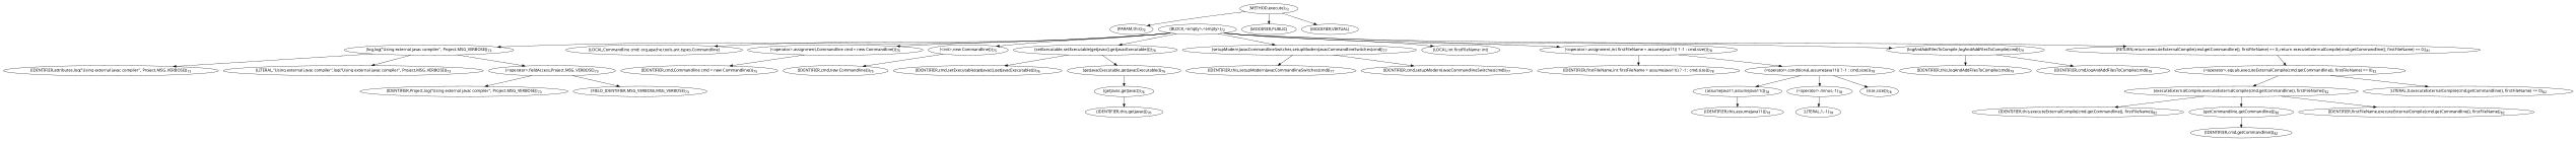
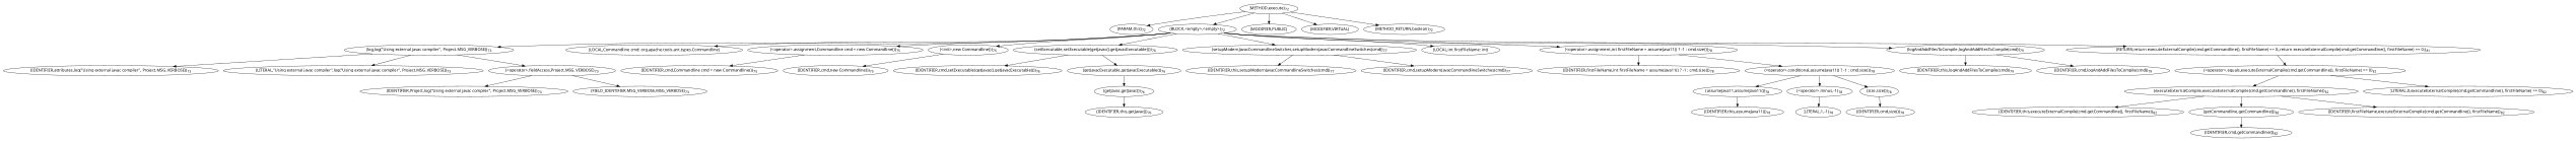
  digraph {
    fontname="Noto Sans"
    node [fontname="Noto Sans"]
    edge [fontname="Noto Sans"]
    n1 [label=<(METHOD,execute)<SUB>72</SUB>>]
    n2 [label=<(PARAM,this)<SUB>72</SUB>>]
    n3 [label=<(BLOCK,&lt;empty&gt;,&lt;empty&gt;)<SUB>72</SUB>>]
    n4 [label=<(MODIFIER,PUBLIC)>]
    n5 [label=<(MODIFIER,VIRTUAL)>]
+   n6 [label=<(METHOD_RETURN,boolean)<SUB>72</SUB>>]
    n7 [label=<(log,log(&quot;Using external javac compiler&quot;, Project.MSG_VERBOSE))<SUB>73</SUB>>]
    n8 [label=<(LOCAL,Commandline cmd: org.apache.tools.ant.types.Commandline)>]
    n9 [label=<(&lt;operator&gt;.assignment,Commandline cmd = new Commandline())<SUB>75</SUB>>]
    n10 [label=<(&lt;init&gt;,new Commandline())<SUB>75</SUB>>]
    n11 [label=<(setExecutable,setExecutable(getJavac().getJavacExecutable()))<SUB>76</SUB>>]
    n12 [label=<(setupModernJavacCommandlineSwitches,setupModernJavacCommandlineSwitches(cmd))<SUB>77</SUB>>]
    n13 [label=<(LOCAL,int firstFileName: int)>]
    n14 [label=<(&lt;operator&gt;.assignment,int firstFileName = assumeJava11() ? -1 : cmd.size())<SUB>78</SUB>>]
    n15 [label=<(logAndAddFilesToCompile,logAndAddFilesToCompile(cmd))<SUB>79</SUB>>]
    n16 [label=<(RETURN,return executeExternalCompile(cmd.getCommandline(), firstFileName) == 0;,return executeExternalCompile(cmd.getCommandline(), firstFileName) == 0;)<SUB>81</SUB>>]
    n17 [label=<(IDENTIFIER,attributes,log(&quot;Using external javac compiler&quot;, Project.MSG_VERBOSE))<SUB>73</SUB>>]
    n18 [label=<(LITERAL,&quot;Using external javac compiler&quot;,log(&quot;Using external javac compiler&quot;, Project.MSG_VERBOSE))<SUB>73</SUB>>]
    n19 [label=<(&lt;operator&gt;.fieldAccess,Project.MSG_VERBOSE)<SUB>73</SUB>>]
    n20 [label=<(IDENTIFIER,cmd,Commandline cmd = new Commandline())<SUB>75</SUB>>]
    n21 [label=<(IDENTIFIER,cmd,new Commandline())<SUB>75</SUB>>]
    n22 [label=<(IDENTIFIER,cmd,setExecutable(getJavac().getJavacExecutable()))<SUB>76</SUB>>]
    n23 [label=<(getJavacExecutable,getJavacExecutable())<SUB>76</SUB>>]
    n24 [label=<(IDENTIFIER,this,setupModernJavacCommandlineSwitches(cmd))<SUB>77</SUB>>]
    n25 [label=<(IDENTIFIER,cmd,setupModernJavacCommandlineSwitches(cmd))<SUB>77</SUB>>]
    n26 [label=<(IDENTIFIER,firstFileName,int firstFileName = assumeJava11() ? -1 : cmd.size())<SUB>78</SUB>>]
    n27 [label=<(&lt;operator&gt;.conditional,assumeJava11() ? -1 : cmd.size())<SUB>78</SUB>>]
    n28 [label=<(IDENTIFIER,this,logAndAddFilesToCompile(cmd))<SUB>79</SUB>>]
    n29 [label=<(IDENTIFIER,cmd,logAndAddFilesToCompile(cmd))<SUB>79</SUB>>]
    n30 [label=<(&lt;operator&gt;.equals,executeExternalCompile(cmd.getCommandline(), firstFileName) == 0)<SUB>82</SUB>>]
    n31 [label=<(IDENTIFIER,Project,log(&quot;Using external javac compiler&quot;, Project.MSG_VERBOSE))<SUB>73</SUB>>]
    n32 [label=<(FIELD_IDENTIFIER,MSG_VERBOSE,MSG_VERBOSE)<SUB>73</SUB>>]
    n33 [label=<(getJavac,getJavac())<SUB>76</SUB>>]
    n34 [label=<(IDENTIFIER,this,getJavac())<SUB>76</SUB>>]
    n35 [label=<(assumeJava11,assumeJava11())<SUB>78</SUB>>]
    n36 [label=<(&lt;operator&gt;.minus,-1)<SUB>78</SUB>>]
    n37 [label=<(size,size())<SUB>78</SUB>>]
    n38 [label=<(IDENTIFIER,this,assumeJava11())<SUB>78</SUB>>]
    n39 [label=<(LITERAL,1,-1)<SUB>78</SUB>>]
+   n40 [label=<(IDENTIFIER,cmd,size())<SUB>78</SUB>>]
    n41 [label=<(executeExternalCompile,executeExternalCompile(cmd.getCommandline(), firstFileName))<SUB>82</SUB>>]
    n42 [label=<(LITERAL,0,executeExternalCompile(cmd.getCommandline(), firstFileName) == 0)<SUB>82</SUB>>]
    n43 [label=<(IDENTIFIER,this,executeExternalCompile(cmd.getCommandline(), firstFileName))<SUB>82</SUB>>]
    n44 [label=<(getCommandline,getCommandline())<SUB>82</SUB>>]
    n45 [label=<(IDENTIFIER,firstFileName,executeExternalCompile(cmd.getCommandline(), firstFileName))<SUB>82</SUB>>]
    n46 [label=<(IDENTIFIER,cmd,getCommandline())<SUB>82</SUB>>]
    n1 -> n2
+   n1 -> n3
    n1 -> n4
    n1 -> n5
+   n1 -> n6
    n3 -> n7
    n3 -> n8
    n3 -> n9
    n3 -> n10
    n3 -> n11
    n3 -> n12
    n3 -> n13
    n3 -> n14
    n3 -> n15
    n3 -> n16
    n7 -> n17
    n7 -> n18
    n7 -> n19
    n9 -> n20
    n10 -> n21
    n11 -> n22
    n11 -> n23
    n12 -> n24
    n12 -> n25
    n14 -> n26
    n14 -> n27
    n15 -> n28
    n15 -> n29
    n16 -> n30
    n19 -> n31
    n19 -> n32
    n23 -> n33
    n27 -> n35
    n27 -> n36
    n27 -> n37
    n30 -> n41
    n30 -> n42
    n33 -> n34
    n35 -> n38
    n36 -> n39
+   n37 -> n40
    n41 -> n43
    n41 -> n44
    n41 -> n45
    n44 -> n46
  }
